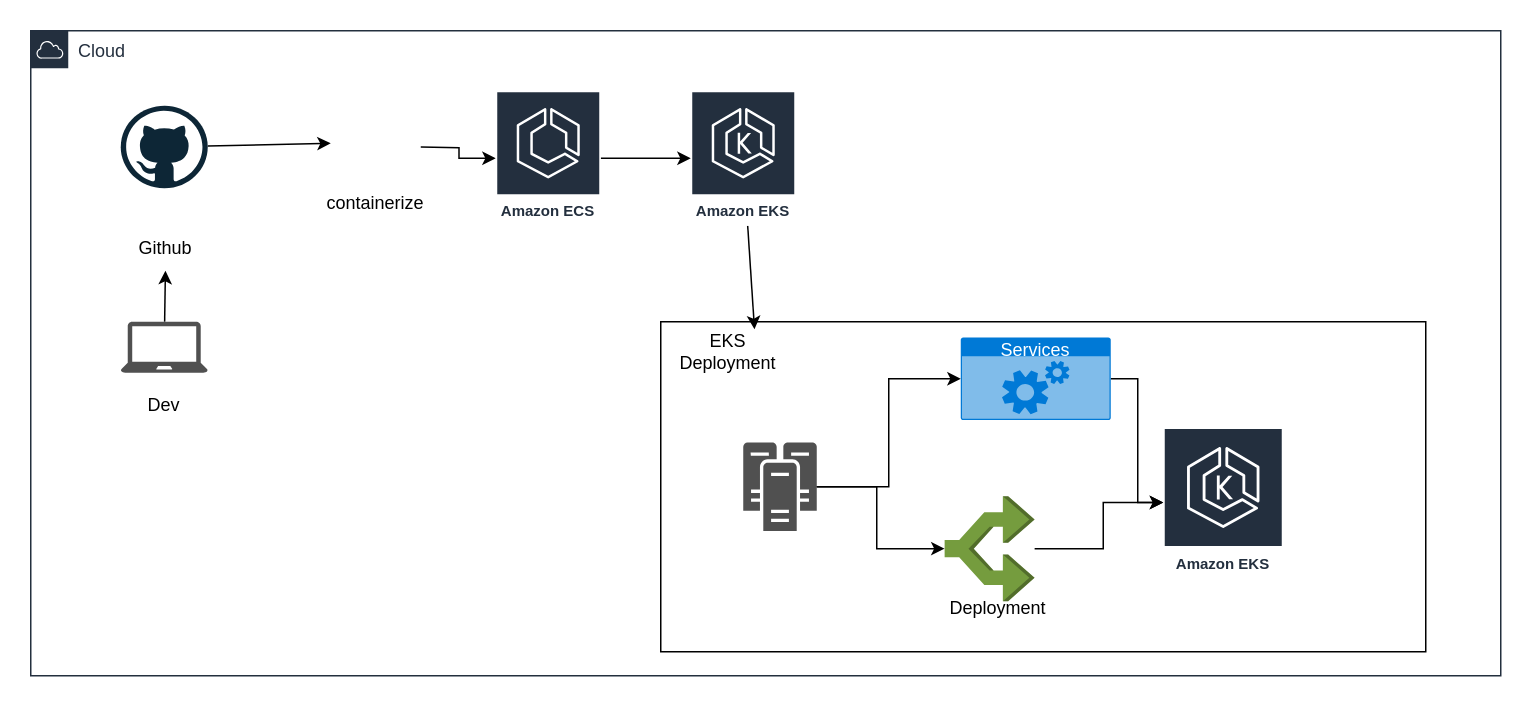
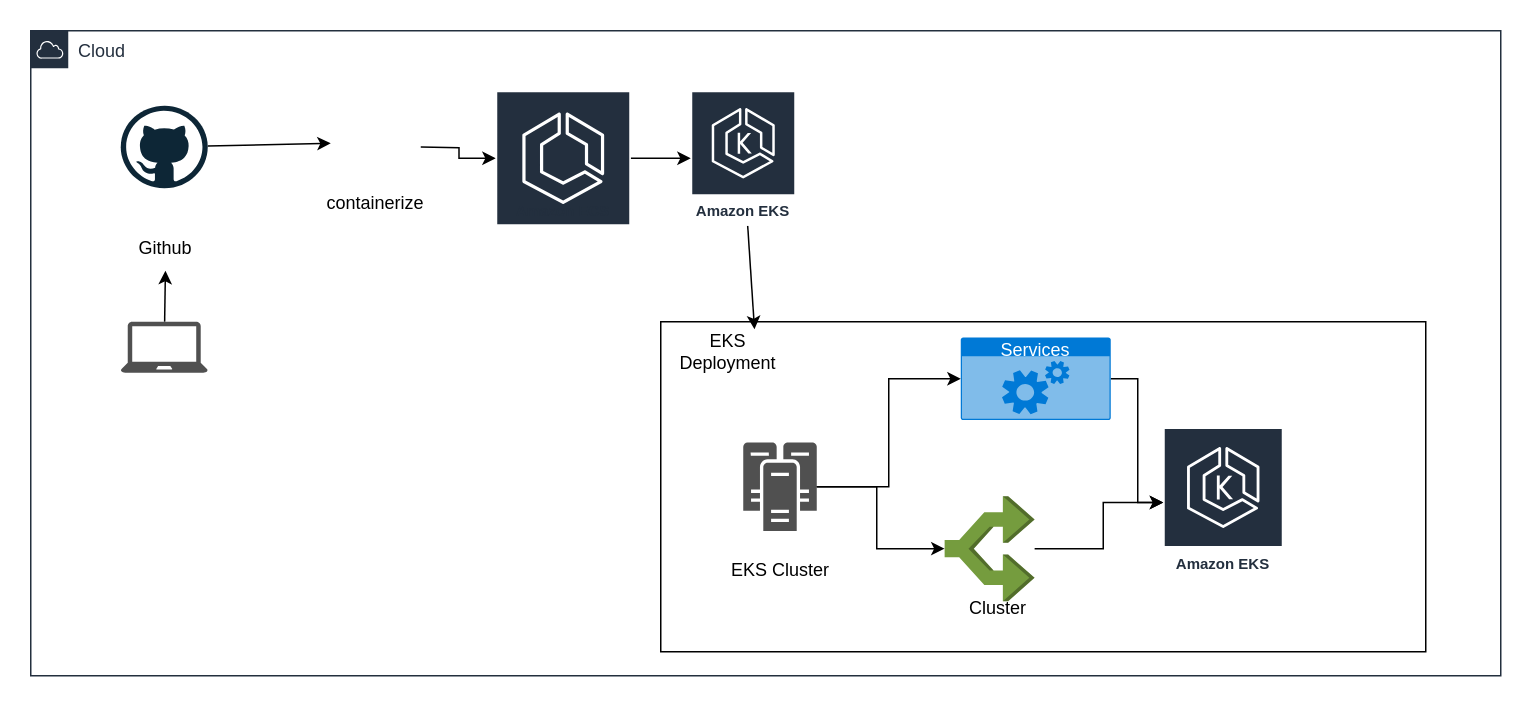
  <mxCell id="0" />
  <mxCell id="1" parent="0" />
  <mxCell id="2" value="Cloud" style="points=[[0,0],[0.25,0],[0.5,0],[0.75,0],[1,0],[1,0.25],[1,0.5],[1,0.75],[1,1],[0.75,1],[0.5,1],[0.25,1],[0,1],[0,0.75],[0,0.5],[0,0.25]];outlineConnect=0;gradientColor=none;html=1;whiteSpace=wrap;fontSize=12;fontStyle=0;container=1;pointerEvents=0;collapsible=0;recursiveResize=0;shape=mxgraph.aws4.group;grIcon=mxgraph.aws4.group_aws_cloud;strokeColor=#232F3E;fillColor=none;verticalAlign=top;align=left;spacingLeft=30;fontColor=#232F3E;dashed=0;" parent="1" vertex="1"><mxGeometry x="20" y="20" width="980" height="430" as="geometry" /></mxCell>
  <mxCell id="3" style="edgeStyle=none;rounded=0;orthogonalLoop=1;jettySize=auto;html=1;entryX=0.75;entryY=0;entryDx=0;entryDy=0;" parent="2" source="4" target="15" edge="1"><mxGeometry relative="1" as="geometry" /></mxCell>
  <mxCell id="4" value="Amazon EKS" style="sketch=0;outlineConnect=0;fontColor=#232F3E;gradientColor=none;strokeColor=#ffffff;fillColor=#232F3E;dashed=0;verticalLabelPosition=middle;verticalAlign=bottom;align=center;html=1;whiteSpace=wrap;fontSize=10;fontStyle=1;spacing=3;shape=mxgraph.aws4.productIcon;prIcon=mxgraph.aws4.eks;" parent="2" vertex="1"><mxGeometry x="440" y="40" width="70" height="90" as="geometry" /></mxCell>
  <mxCell id="5" value="" style="rounded=0;whiteSpace=wrap;html=1;fillColor=none;" parent="2" vertex="1"><mxGeometry x="420" y="194" width="510" height="220" as="geometry" /></mxCell>
  <mxCell id="6" style="edgeStyle=elbowEdgeStyle;rounded=0;orthogonalLoop=1;jettySize=auto;html=1;" parent="2" source="7" target="5" edge="1"><mxGeometry relative="1" as="geometry" /></mxCell>
  <mxCell id="7" value="" style="sketch=0;pointerEvents=1;shadow=0;dashed=0;html=1;strokeColor=none;fillColor=#505050;labelPosition=center;verticalLabelPosition=bottom;verticalAlign=top;outlineConnect=0;align=center;shape=mxgraph.office.servers.cluster_server;" parent="2" vertex="1"><mxGeometry x="475" y="274.5" width="49" height="59" as="geometry" /></mxCell>
  <mxCell id="8" value="Amazon EKS" style="sketch=0;outlineConnect=0;fontColor=#232F3E;gradientColor=none;strokeColor=#ffffff;fillColor=#232F3E;dashed=0;verticalLabelPosition=middle;verticalAlign=bottom;align=center;html=1;whiteSpace=wrap;fontSize=10;fontStyle=1;spacing=3;shape=mxgraph.aws4.productIcon;prIcon=mxgraph.aws4.eks;" parent="2" vertex="1"><mxGeometry x="755" y="264.5" width="80" height="100" as="geometry" /></mxCell>
  <mxCell id="9" style="edgeStyle=elbowEdgeStyle;rounded=0;orthogonalLoop=1;jettySize=auto;html=1;" parent="2" source="10" target="8" edge="1"><mxGeometry relative="1" as="geometry" /></mxCell>
  <mxCell id="10" value="Services" style="html=1;whiteSpace=wrap;strokeColor=none;fillColor=#0079D6;labelPosition=center;verticalLabelPosition=middle;verticalAlign=top;align=center;fontSize=12;outlineConnect=0;spacingTop=-6;fontColor=#FFFFFF;sketch=0;shape=mxgraph.sitemap.services;" parent="2" vertex="1"><mxGeometry x="620" y="204.5" width="100" height="55" as="geometry" /></mxCell>
  <mxCell id="11" style="edgeStyle=elbowEdgeStyle;rounded=0;orthogonalLoop=1;jettySize=auto;html=1;" parent="2" source="7" target="10" edge="1"><mxGeometry relative="1" as="geometry" /></mxCell>
  <mxCell id="12" style="edgeStyle=elbowEdgeStyle;rounded=0;orthogonalLoop=1;jettySize=auto;html=1;" parent="2" source="13" target="8" edge="1"><mxGeometry relative="1" as="geometry" /></mxCell>
  <mxCell id="13" value="" style="outlineConnect=0;dashed=0;verticalLabelPosition=bottom;verticalAlign=top;align=center;html=1;shape=mxgraph.aws3.deployments;fillColor=#759C3E;gradientColor=none;rotation=-90;" parent="2" vertex="1"><mxGeometry x="604.25" y="315.25" width="70" height="60" as="geometry" /></mxCell>
  <mxCell id="14" value="" style="edgeStyle=elbowEdgeStyle;rounded=0;orthogonalLoop=1;jettySize=auto;html=1;" parent="2" source="7" target="13" edge="1"><mxGeometry relative="1" as="geometry" /></mxCell>
  <mxCell id="15" value="EKS Deployment" style="text;strokeColor=none;align=center;fillColor=none;html=1;verticalAlign=middle;whiteSpace=wrap;rounded=0;" parent="2" vertex="1"><mxGeometry x="430" y="199" width="70" height="30" as="geometry" /></mxCell>
- <mxCell id="17" value="Deployment" style="text;strokeColor=none;align=center;fillColor=none;html=1;verticalAlign=middle;whiteSpace=wrap;rounded=0;" parent="2" vertex="1"><mxGeometry x="605" y="364.5" width="80" height="40" as="geometry" /></mxCell>
+ <mxCell id="16" value="EKS Cluster" style="text;strokeColor=none;align=center;fillColor=none;html=1;verticalAlign=middle;whiteSpace=wrap;rounded=0;" parent="2" vertex="1"><mxGeometry x="465" y="344" width="70" height="31.25" as="geometry" /></mxCell>
+ <mxCell id="17" value="Cluster" style="text;strokeColor=none;align=center;fillColor=none;html=1;verticalAlign=middle;whiteSpace=wrap;rounded=0;" parent="2" vertex="1"><mxGeometry x="605" y="364.5" width="80" height="40" as="geometry" /></mxCell>
  <mxCell id="18" value="Github" style="text;strokeColor=none;align=center;fillColor=none;html=1;verticalAlign=middle;whiteSpace=wrap;rounded=0;" parent="2" vertex="1"><mxGeometry x="60" y="130" width="60" height="30" as="geometry" /></mxCell>
  <mxCell id="19" style="edgeStyle=none;rounded=0;orthogonalLoop=1;jettySize=auto;html=1;" parent="2" source="20" target="18" edge="1"><mxGeometry relative="1" as="geometry" /></mxCell>
  <mxCell id="20" value="" style="sketch=0;pointerEvents=1;shadow=0;dashed=0;html=1;strokeColor=none;fillColor=#505050;labelPosition=center;verticalLabelPosition=bottom;verticalAlign=top;outlineConnect=0;align=center;shape=mxgraph.office.devices.laptop;" parent="2" vertex="1"><mxGeometry x="60" y="194" width="58" height="34" as="geometry" /></mxCell>
- <mxCell id="21" value="Dev" style="text;strokeColor=none;align=center;fillColor=none;html=1;verticalAlign=middle;whiteSpace=wrap;rounded=0;" parent="2" vertex="1"><mxGeometry x="59" y="234.5" width="60" height="30" as="geometry" /></mxCell>
  <mxCell id="22" value="" style="shape=image;html=1;verticalAlign=top;verticalLabelPosition=bottom;labelBackgroundColor=#ffffff;imageAspect=0;aspect=fixed;image=https://cdn1.iconfinder.com/data/icons/unicons-line-vol-3/24/docker-128.png" parent="2" vertex="1"><mxGeometry x="200" y="40" width="70" height="70" as="geometry" /></mxCell>
  <mxCell id="23" value="containerize" style="text;strokeColor=none;align=center;fillColor=none;html=1;verticalAlign=middle;whiteSpace=wrap;rounded=0;" parent="2" vertex="1"><mxGeometry x="200" y="100" width="60" height="30" as="geometry" /></mxCell>
  <mxCell id="24" style="edgeStyle=none;rounded=0;orthogonalLoop=1;jettySize=auto;html=1;entryX=0;entryY=0.5;entryDx=0;entryDy=0;" edge="1" parent="1" source="25" target="22"><mxGeometry relative="1" as="geometry" /></mxCell>
  <mxCell id="25" value="" style="dashed=0;outlineConnect=0;html=1;align=center;labelPosition=center;verticalLabelPosition=bottom;verticalAlign=top;shape=mxgraph.weblogos.github" parent="1" vertex="1"><mxGeometry x="80" y="70" width="58" height="55" as="geometry" /></mxCell>
  <mxCell id="26" style="edgeStyle=orthogonalEdgeStyle;rounded=0;orthogonalLoop=1;jettySize=auto;html=1;" parent="1" target="28" edge="1"><mxGeometry relative="1" as="geometry"><mxPoint x="280" y="97.5" as="sourcePoint" /></mxGeometry></mxCell>
  <mxCell id="27" style="edgeStyle=orthogonalEdgeStyle;rounded=0;orthogonalLoop=1;jettySize=auto;html=1;" parent="1" source="28" target="4" edge="1"><mxGeometry relative="1" as="geometry" /></mxCell>
- <mxCell id="28" value="Amazon ECS" style="sketch=0;outlineConnect=0;fontColor=#232F3E;gradientColor=none;strokeColor=#ffffff;fillColor=#232F3E;dashed=0;verticalLabelPosition=middle;verticalAlign=bottom;align=center;html=1;whiteSpace=wrap;fontSize=10;fontStyle=1;spacing=3;shape=mxgraph.aws4.productIcon;prIcon=mxgraph.aws4.ecs;" parent="1" vertex="1"><mxGeometry x="330" y="60" width="70" height="90" as="geometry" /></mxCell>
+ <mxCell id="28" value="Amazon ECS" style="sketch=0;outlineConnect=0;fontColor=#232F3E;gradientColor=none;strokeColor=#ffffff;fillColor=#232F3E;dashed=0;verticalLabelPosition=middle;verticalAlign=bottom;align=center;html=1;whiteSpace=wrap;fontSize=10;fontStyle=1;spacing=3;shape=mxgraph.aws4.productIcon;prIcon=mxgraph.aws4.ecs;" parent="1" vertex="1"><mxGeometry x="330" y="60" width="90" height="90" as="geometry" /></mxCell>
